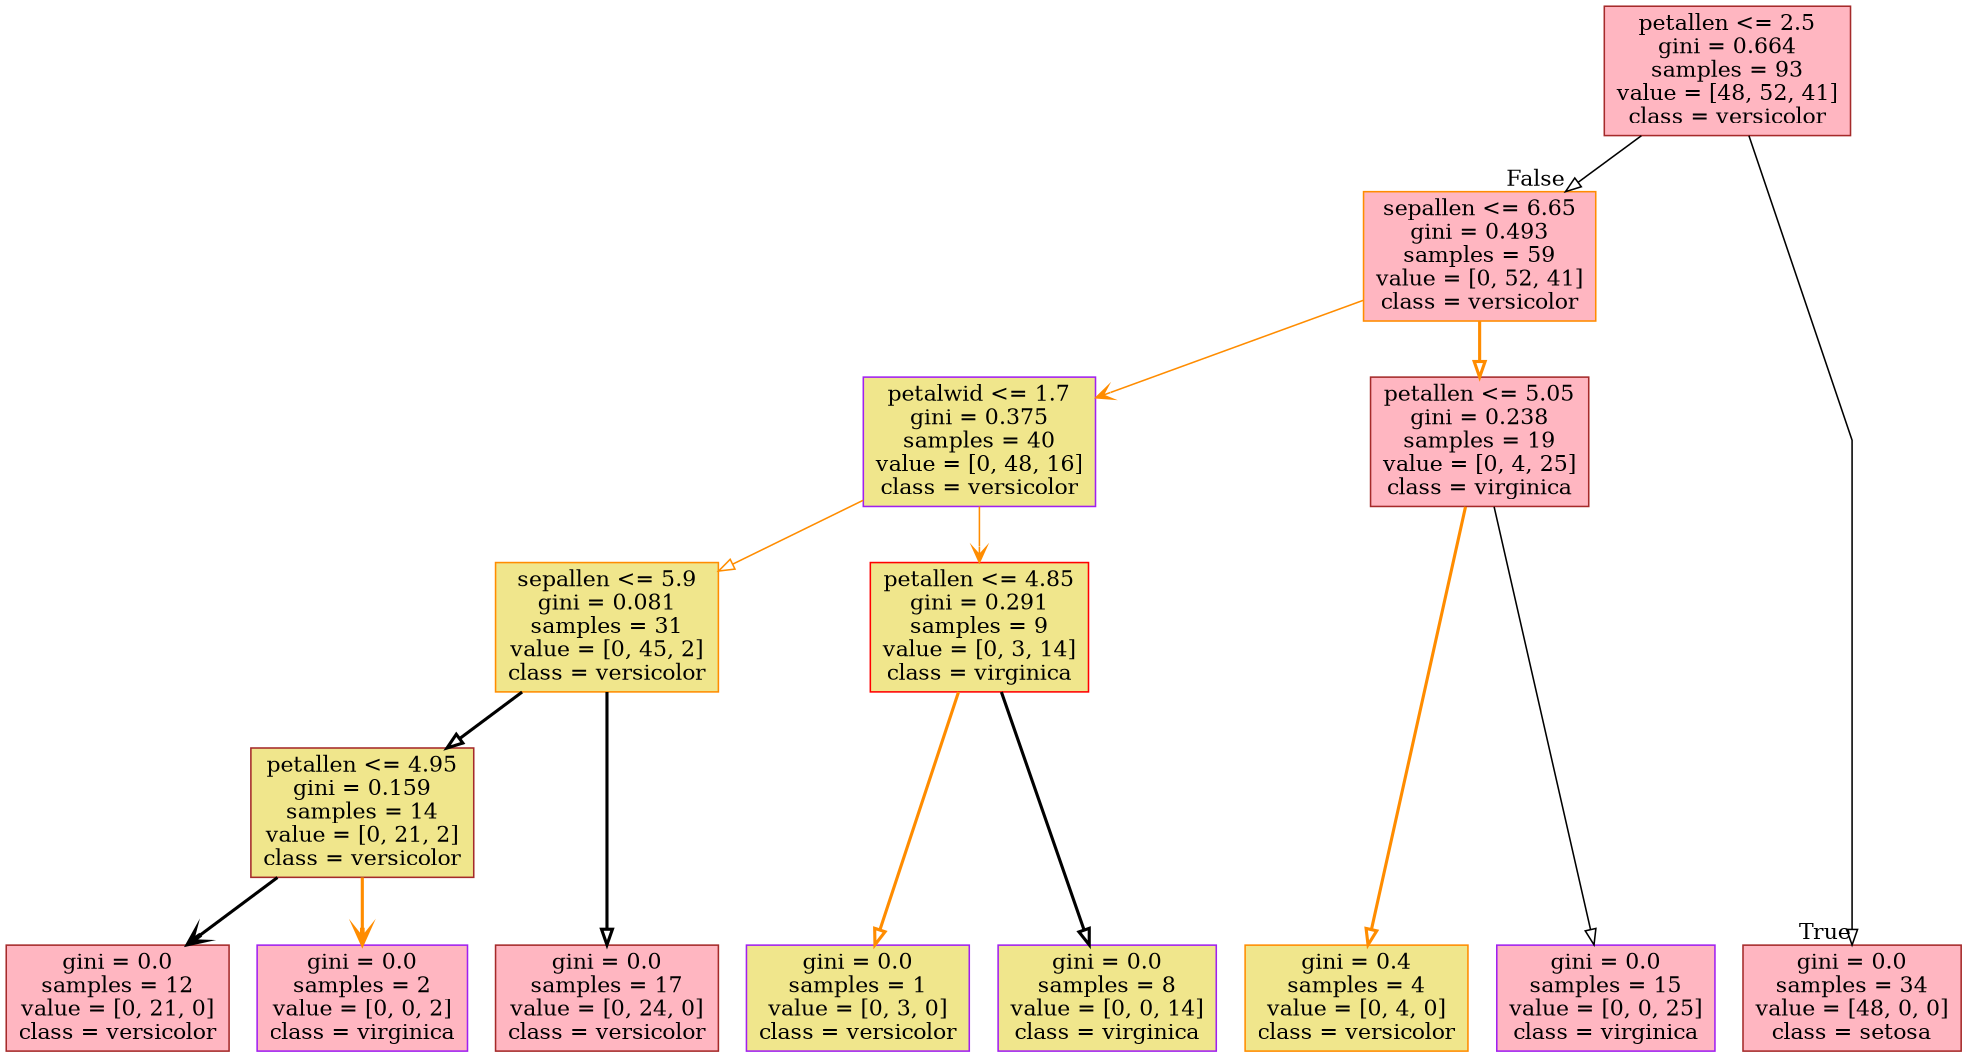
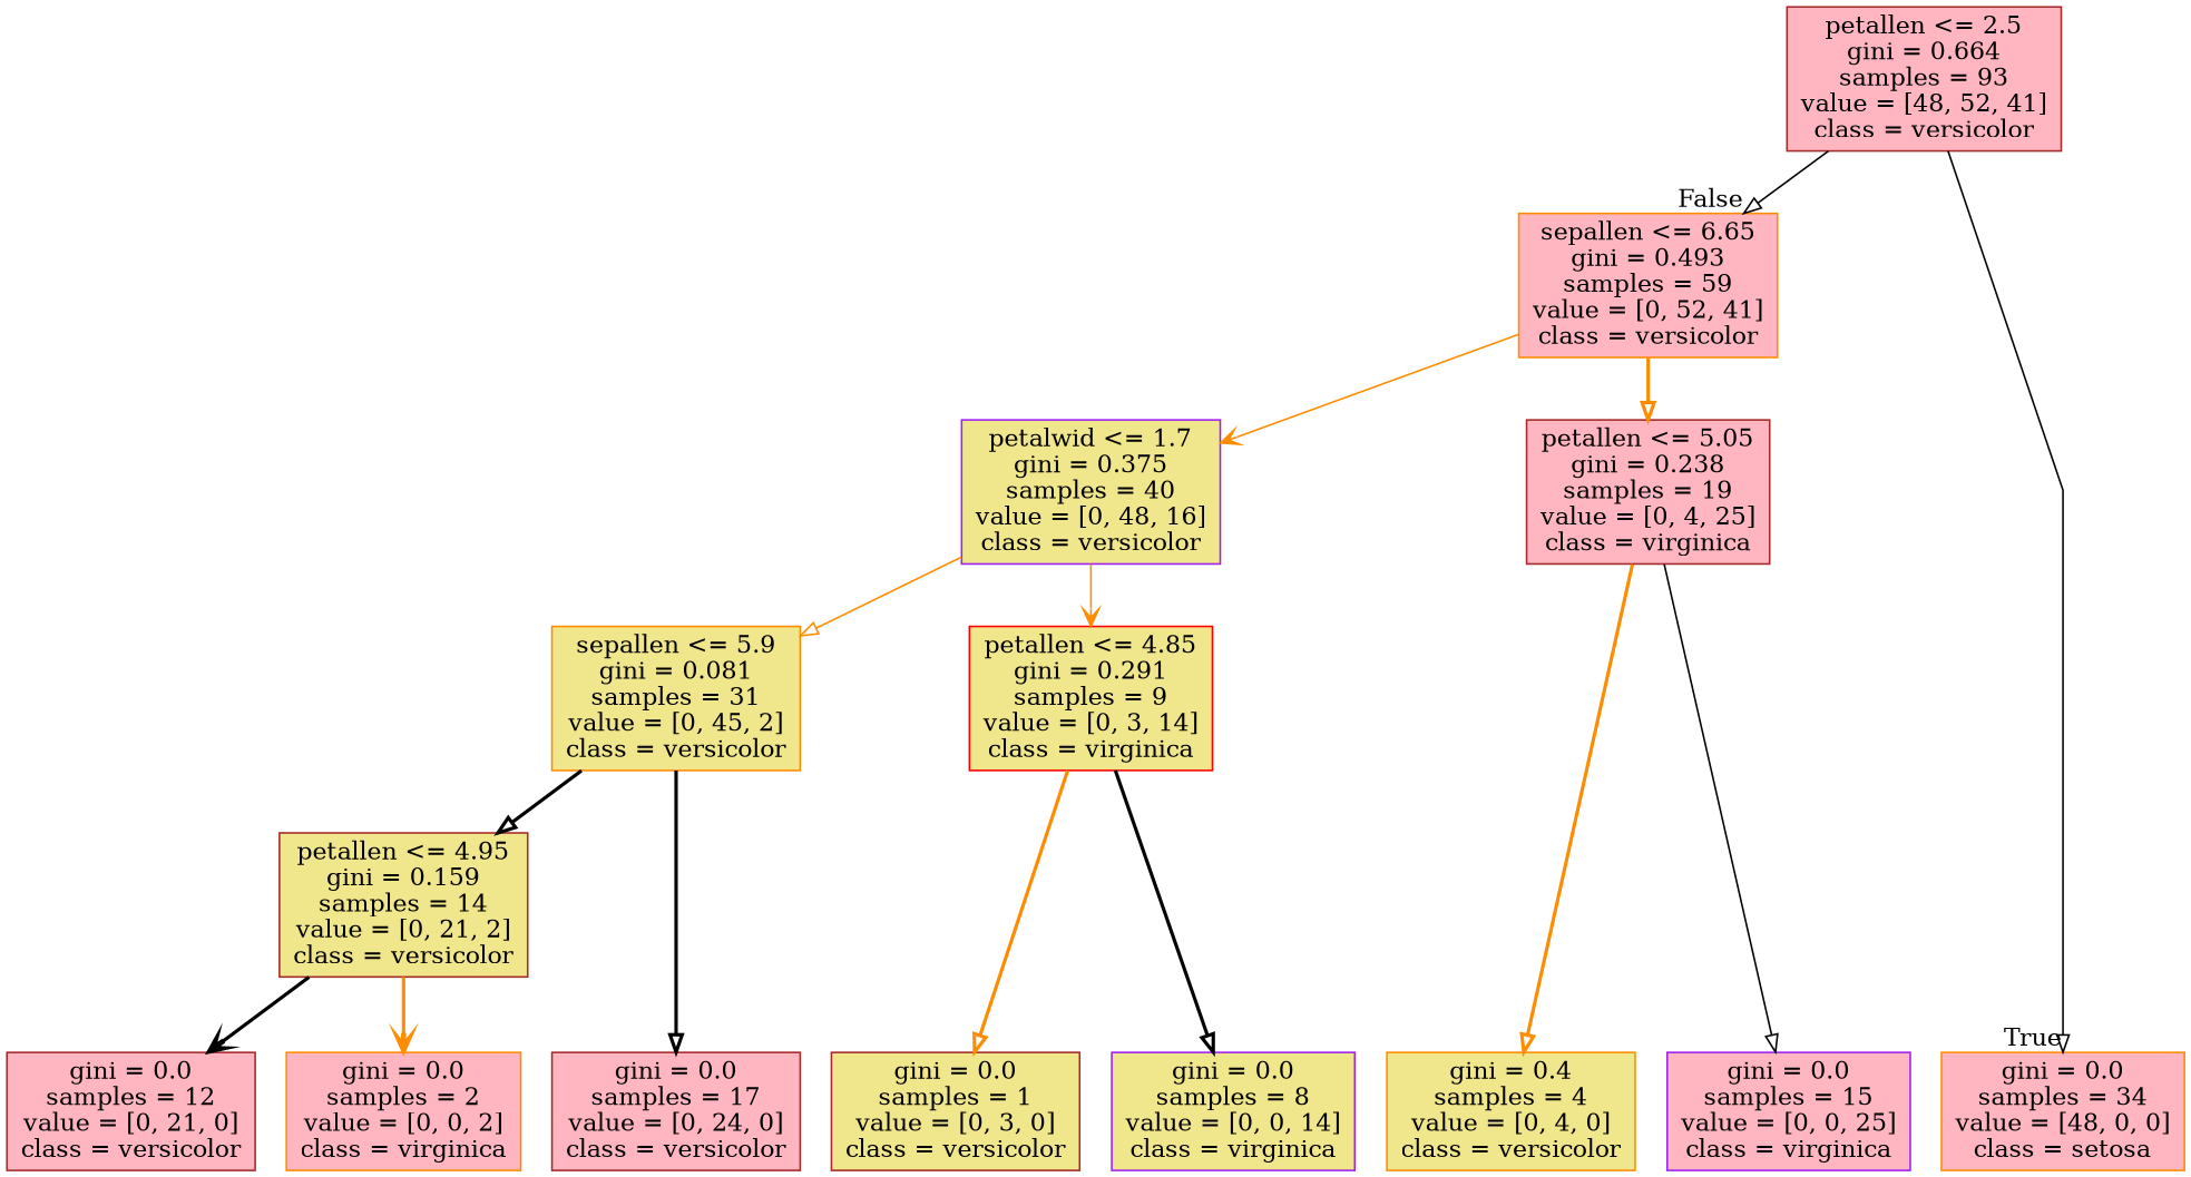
  digraph {
    ranksep=equally
    splines=polyline
    node [color=brown fillcolor=lightpink shape=box style=filled]
    edge [arrowhead=onormal color=black style=bold]
    n1 [label="petallen <= 2.5\ngini = 0.664\nsamples = 93\nvalue = [48, 52, 41]\nclass = versicolor"]
    n2 [color=darkorange label="sepallen <= 6.65\ngini = 0.493\nsamples = 59\nvalue = [0, 52, 41]\nclass = versicolor"]
    n3 [color=purple fillcolor=khaki label="petalwid <= 1.7\ngini = 0.375\nsamples = 40\nvalue = [0, 48, 16]\nclass = versicolor"]
    n4 [label="petallen <= 5.05\ngini = 0.238\nsamples = 19\nvalue = [0, 4, 25]\nclass = virginica"]
    n5 [color=darkorange fillcolor=khaki label="sepallen <= 5.9\ngini = 0.081\nsamples = 31\nvalue = [0, 45, 2]\nclass = versicolor"]
    n6 [color=red fillcolor=khaki label="petallen <= 4.85\ngini = 0.291\nsamples = 9\nvalue = [0, 3, 14]\nclass = virginica"]
    n7 [fillcolor=khaki label="petallen <= 4.95\ngini = 0.159\nsamples = 14\nvalue = [0, 21, 2]\nclass = versicolor"]
-   n8 [label="gini = 0.0\nsamples = 34\nvalue = [48, 0, 0]\nclass = setosa"]
+   n8 [color=darkorange label="gini = 0.0\nsamples = 34\nvalue = [48, 0, 0]\nclass = setosa"]
    n9 [label="gini = 0.0\nsamples = 17\nvalue = [0, 24, 0]\nclass = versicolor"]
    n10 [label="gini = 0.0\nsamples = 12\nvalue = [0, 21, 0]\nclass = versicolor"]
-   n11 [color=purple label="gini = 0.0\nsamples = 2\nvalue = [0, 0, 2]\nclass = virginica"]
-   n12 [color=purple fillcolor=khaki label="gini = 0.0\nsamples = 1\nvalue = [0, 3, 0]\nclass = versicolor"]
+   n11 [color=darkorange label="gini = 0.0\nsamples = 2\nvalue = [0, 0, 2]\nclass = virginica"]
+   n12 [fillcolor=khaki label="gini = 0.0\nsamples = 1\nvalue = [0, 3, 0]\nclass = versicolor"]
    n13 [color=purple fillcolor=khaki label="gini = 0.0\nsamples = 8\nvalue = [0, 0, 14]\nclass = virginica"]
    n14 [color=darkorange fillcolor=khaki label="gini = 0.4\nsamples = 4\nvalue = [0, 4, 0]\nclass = versicolor"]
    n15 [color=purple label="gini = 0.0\nsamples = 15\nvalue = [0, 0, 25]\nclass = virginica"]
    subgraph sub_1 {
      rank=same
      n1
    }
    subgraph sub_2 {
      rank=same
      n2
    }
    subgraph sub_3 {
      rank=same
      n3
      n4
    }
    subgraph sub_4 {
      rank=same
      n5
      n6
    }
    subgraph sub_5 {
      rank=same
      n7
    }
    subgraph sub_6 {
      rank=same
      n8
      n9
      n10
      n11
      n12
      n13
      n14
      n15
    }
    n1 -> n2 [headlabel=False labelangle=-45 labeldistance=2.5 style=solid]
    n1 -> n8 [headlabel=True labelangle=45 labeldistance=2.5 style=solid]
    n2 -> n3 [arrowhead=vee color=darkorange style=solid]
    n2 -> n4 [color=darkorange]
    n3 -> n5 [color=darkorange style=solid]
    n3 -> n6 [arrowhead=vee color=darkorange style=solid]
    n4 -> n14 [color=darkorange]
    n4 -> n15 [style=solid]
    n5 -> n7
    n5 -> n9
    n6 -> n12 [color=darkorange]
    n6 -> n13
    n7 -> n10 [arrowhead=vee]
    n7 -> n11 [arrowhead=vee color=darkorange]
  }
